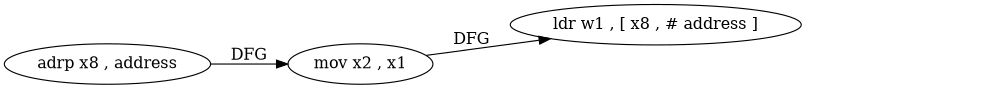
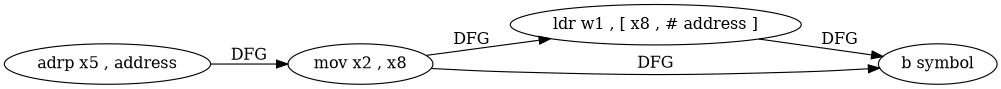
  digraph {
    rankdir=LR
-   n1 [label="adrp x8 , address"]
-   n2 [label="mov x2 , x1"]
+   n1 [label="adrp x5 , address"]
+   n2 [label="mov x2 , x8"]
    n3 [label="ldr w1 , [ x8 , # address ]"]
+   n4 [label="b symbol"]
    n1 -> n2 [label=DFG]
    n2 -> n3 [label=DFG]
+   n2 -> n4 [label=DFG]
+   n3 -> n4 [label=DFG]
  }
